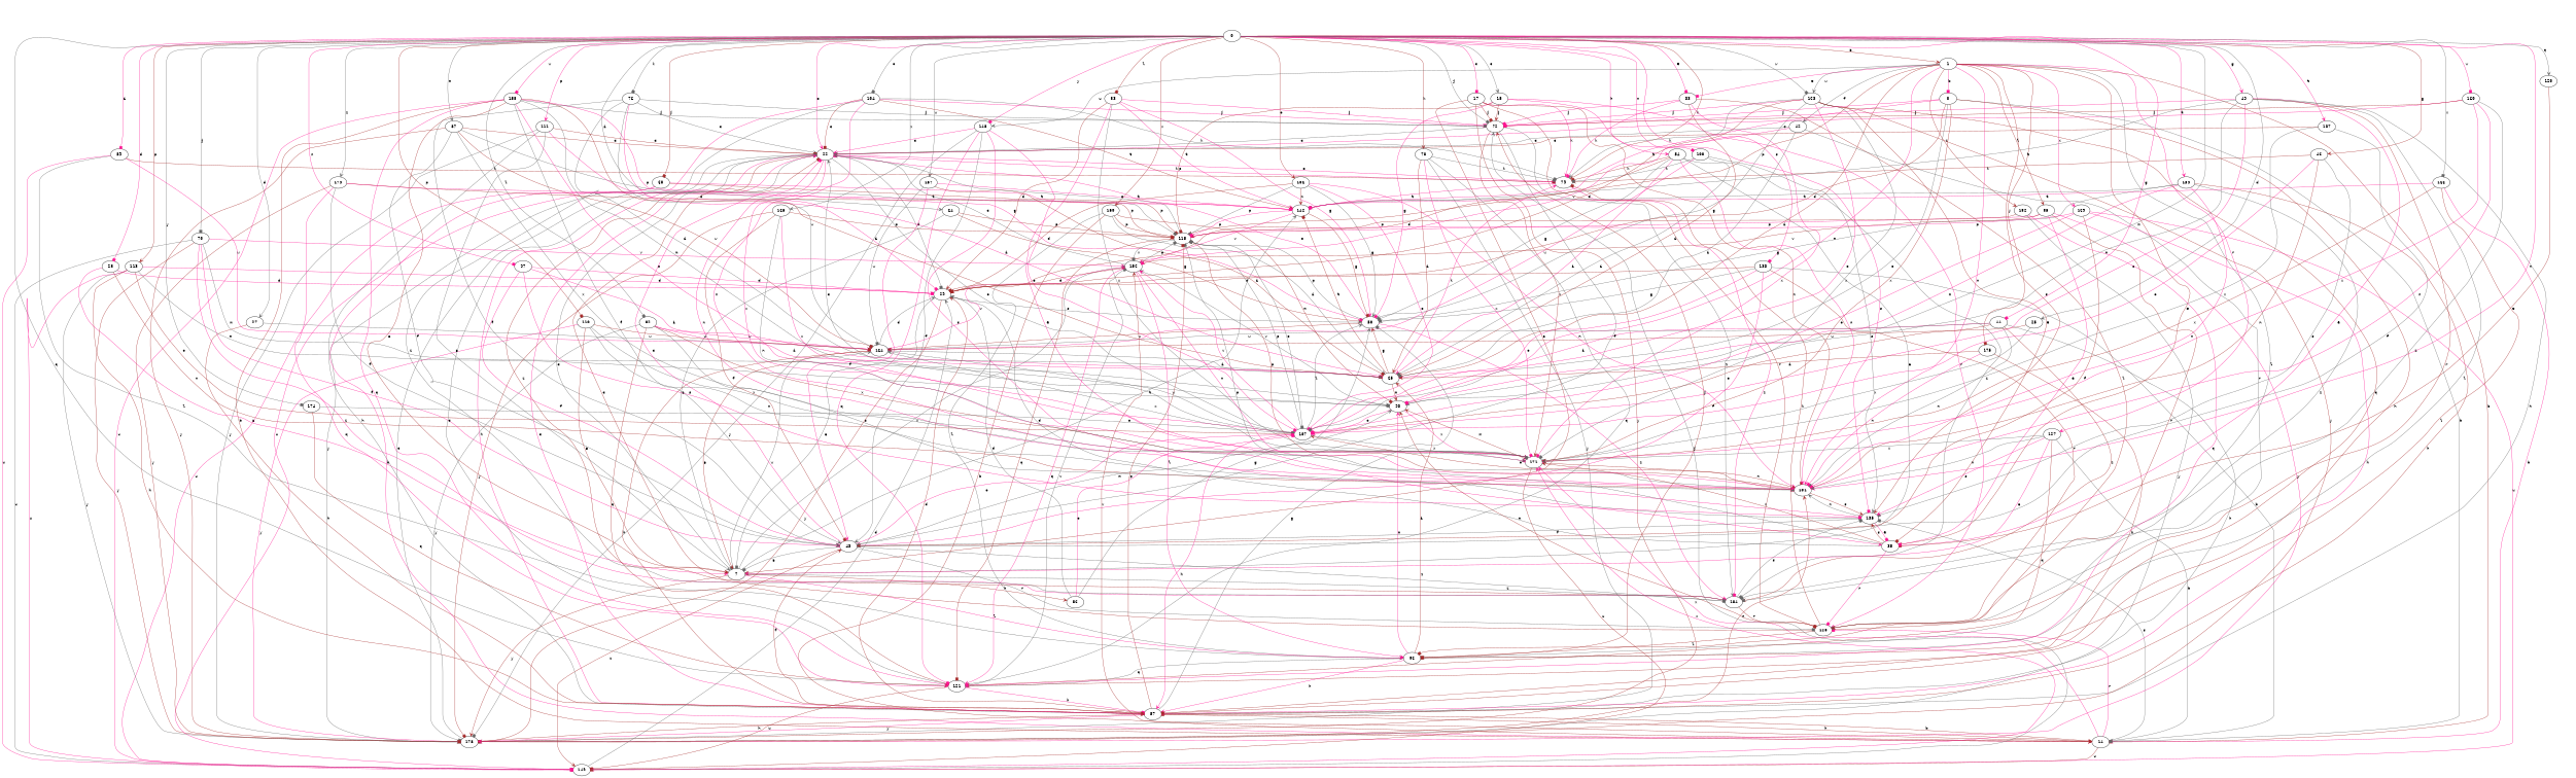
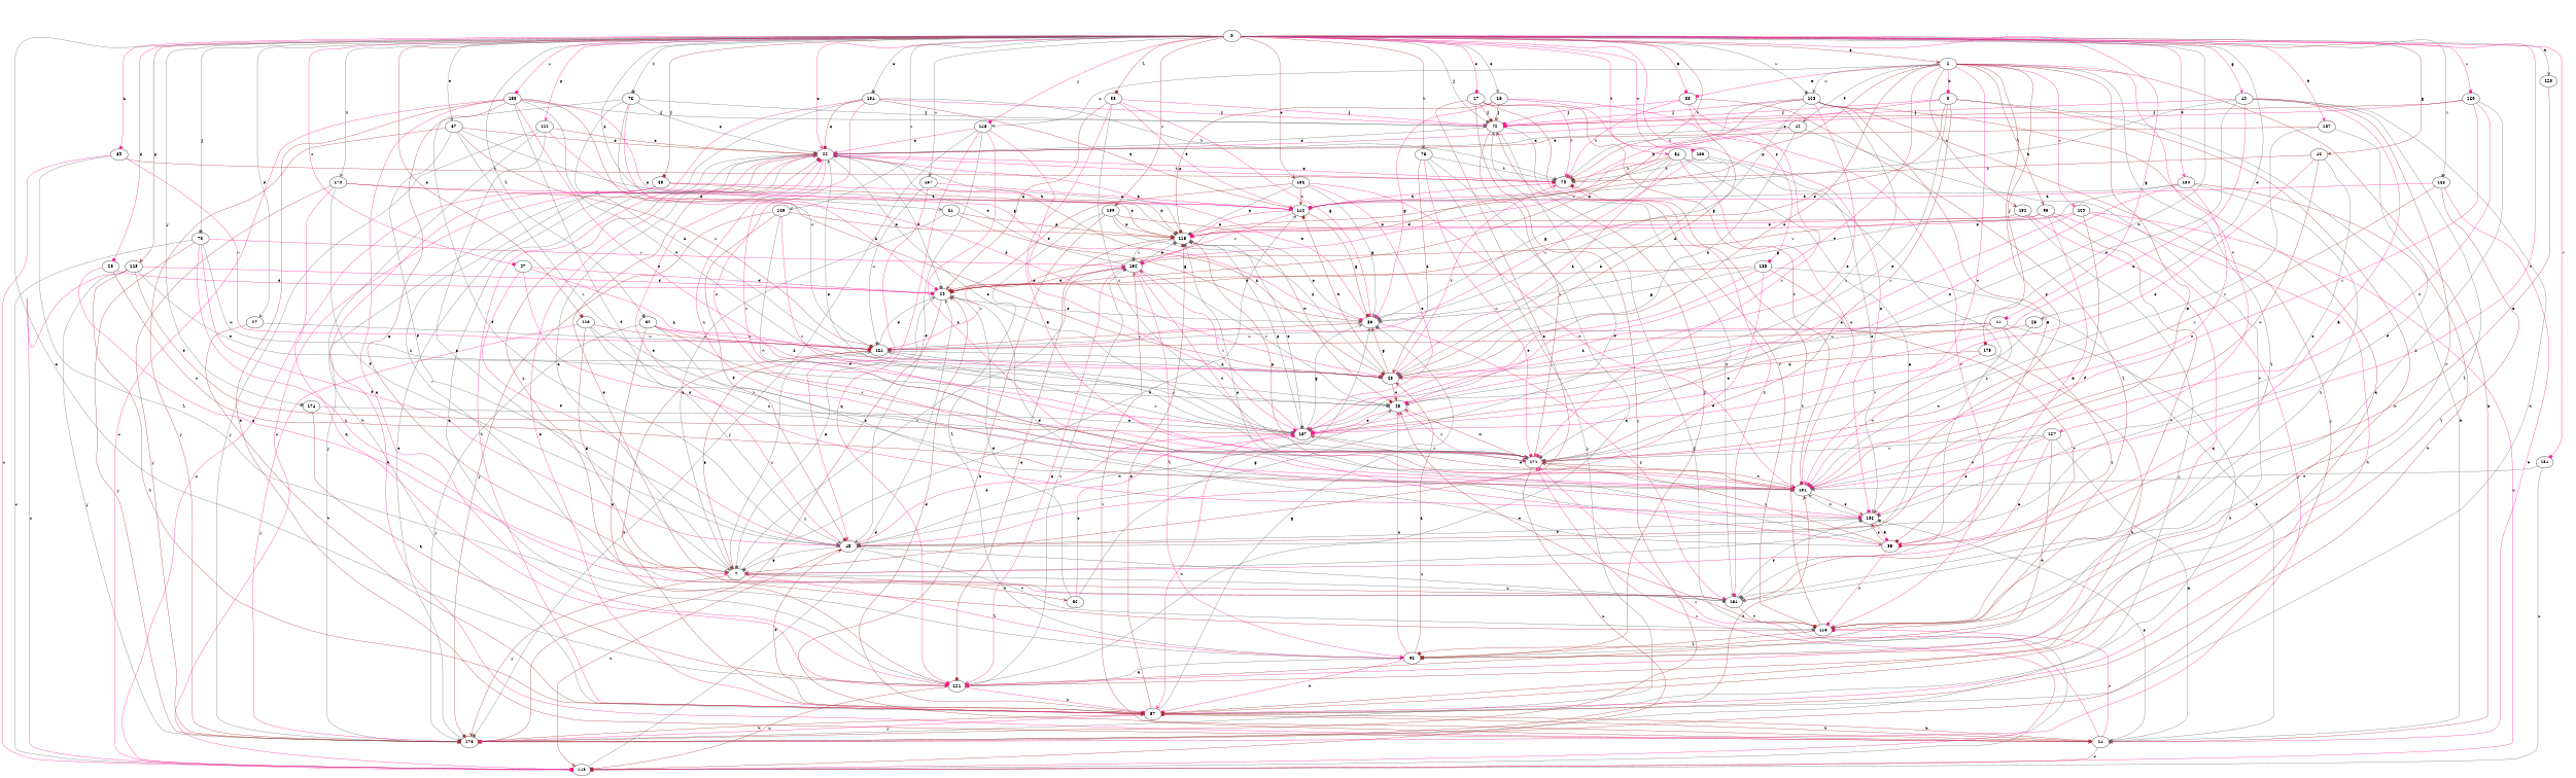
  strict digraph {
    fontname="DejaVu Sans Mono"
    node [fontname="DejaVu Sans Mono"]
    edge [arrowhead=vee color=gray40 fontname="DejaVu Sans Mono"]
    0
    1
    15
    17
    22
    25
    27
    28
    33
    44
    46
    49
    54
    59
    64
    68
    70
    72
    76
    78
    79
    82
    83
    87
    93
    97
    100
    101
    104
    106
    110
    111
    113
    120
    121
    133
    137
    139
    148
    150
+   154
    157
    158
    160
    163
    165
    166
    174
    179
    8
    14
    35
    42
    65
    85
    86
    115
    127
-   135
+   135 [label=136]
    169
    175
    182
    128
    50
    7
    178
    184
    29
    57
    107
    171
    164
    142
    149
    156
    43
    56
    0 -> 1 [color=brown label=a]
    0 -> 15 [label=c]
    0 -> 17 [arrowhead=box color=deeppink label=c]
    0 -> 22 [color=deeppink label=c]
    0 -> 25 [label=d]
    0 -> 27 [label=d]
    0 -> 28 [arrowhead=box color=deeppink label=d]
    0 -> 33 [arrowhead=box color=deeppink label=e]
    0 -> 44 [arrowhead=box color=deeppink label=g]
    0 -> 46 [color=brown label=g]
    0 -> 49 [color=deeppink label=g]
    0 -> 54 [color=deeppink label=h]
    0 -> 59 [arrowhead=box color=deeppink label=i]
    0 -> 64 [label=i]
    0 -> 68 [arrowhead=box color=brown label=j]
    0 -> 70 [arrowhead=box label=j]
    0 -> 72 [arrowhead=box label=j]
    0 -> 76 [arrowhead=box label=k]
    0 -> 78 [color=brown label=k]
    0 -> 79 [color=brown label=k]
    0 -> 82 [arrowhead=box label=l]
    0 -> 83 [arrowhead=box color=brown label=l]
    0 -> 87 [label=m]
    0 -> 93 [arrowhead=box label=m]
    0 -> 97 [arrowhead=box color=deeppink label=n]
    0 -> 100 [arrowhead=box color=deeppink label=n]
    0 -> 101 [color=deeppink label=n]
    0 -> 104 [arrowhead=box label=o]
    0 -> 106 [color=brown label=o]
    0 -> 110 [arrowhead=box color=brown label=p]
    0 -> 111 [color=deeppink label=p]
    0 -> 113 [color=brown label=p]
    0 -> 120 [label=q]
    0 -> 121 [label=q]
    0 -> 133 [arrowhead=box color=deeppink label=s]
    0 -> 137 [color=deeppink label=t]
    0 -> 139 [color=deeppink label=t]
    0 -> 148 [arrowhead=box color=deeppink label=y]
    0 -> 150 [color=brown label=v]
+   0 -> 154 [arrowhead=box color=deeppink label=v]
    0 -> 157 [label=w]
    0 -> 158 [arrowhead=box color=deeppink label=w]
    0 -> 160 [arrowhead=box color=deeppink label=w]
    0 -> 163 [arrowhead=box label=w]
    0 -> 165 [label=x]
    0 -> 166 [arrowhead=box label=x]
    0 -> 174 [arrowhead=box label=y]
    0 -> 179 [label=z]
    1 -> 33 [arrowhead=box color=deeppink label=e]
    1 -> 93 [arrowhead=box color=deeppink label=m]
    1 -> 101 [color=deeppink label=n]
    1 -> 148 [label=u]
    1 -> 163 [label=w]
    1 -> 8 [arrowhead=box color=deeppink label=b]
    1 -> 14 [arrowhead=box color=brown label=b]
    1 -> 35 [color=brown label=e]
    1 -> 42 [label=f]
    1 -> 65 [color=brown label=i]
    1 -> 85 [color=brown label=l]
    1 -> 86 [label=l]
    1 -> 115 [color=brown label=p]
    1 -> 127 [color=deeppink label=r]
    1 -> 135 [color=brown label=s]
    1 -> 169 [color=deeppink label=x]
    1 -> 175 [arrowhead=box color=brown label=y]
    1 -> 182 [color=brown label=z]
    15 -> 72 [color=brown label=j]
    15 -> 115 [arrowhead=box color=brown label=p]
    15 -> 135 [arrowhead=box color=deeppink label=s]
    15 -> 128 [color=deeppink label=r]
    15 -> 50 [arrowhead=box color=deeppink label=g]
    17 -> 72 [arrowhead=box color=brown label=j]
    17 -> 79 [color=deeppink label=k]
    17 -> 101 [arrowhead=box color=brown label=n]
    17 -> 128 [arrowhead=box color=brown label=r]
    17 -> 7 [color=brown label=a]
    17 -> 178 [color=brown label=y]
    22 -> 79 [arrowhead=box color=deeppink label=k]
    22 -> 101 [color=deeppink label=n]
    22 -> 178 [label=y]
    22 -> 184 [color=brown label=z]
    22 -> 29 [arrowhead=box label=d]
    22 -> 57 [arrowhead=box color=deeppink label=h]
    22 -> 107 [arrowhead=box label=o]
    22 -> 171 [color=deeppink label=x]
    25 -> 171 [arrowhead=box label=x]
    25 -> 164 [color=brown label=w]
    27 -> 57 [arrowhead=box color=brown label=h]
    27 -> 164 [label=w]
    28 -> 101 [arrowhead=box color=brown label=n]
    28 -> 7 [color=deeppink label=a]
    28 -> 29 [arrowhead=box color=deeppink label=d]
    33 -> 72 [arrowhead=box color=deeppink label=j]
    33 -> 79 [arrowhead=box color=deeppink label=k]
    33 -> 65 [color=brown label=i]
    33 -> 86 [arrowhead=box color=brown label=l]
    33 -> 171 [arrowhead=box color=deeppink label=x]
    44 -> 101 [arrowhead=box label=n]
    44 -> 65 [arrowhead=box color=deeppink label=i]
    44 -> 184 [color=brown label=z]
    44 -> 57 [arrowhead=box label=h]
    44 -> 107 [color=brown label=o]
    44 -> 164 [arrowhead=box label=w]
    46 -> 79 [color=brown label=k]
    46 -> 101 [arrowhead=box color=brown label=n]
    46 -> 135 [arrowhead=box label=s]
    46 -> 107 [color=deeppink label=o]
    49 -> 72 [arrowhead=box color=deeppink label=j]
    49 -> 93 [label=m]
    49 -> 35 [arrowhead=box color=deeppink label=e]
    49 -> 86 [arrowhead=box label=l]
    49 -> 128 [arrowhead=box color=brown label=r]
    49 -> 57 [arrowhead=box label=h]
    49 -> 107 [arrowhead=box color=deeppink label=o]
    49 -> 142 [arrowhead=box label=t]
    54 -> 79 [arrowhead=box color=brown label=k]
    54 -> 101 [color=deeppink label=n]
    54 -> 65 [color=deeppink label=i]
    54 -> 50 [arrowhead=box label=g]
    54 -> 7 [label=a]
    54 -> 184 [arrowhead=box label=z]
    54 -> 29 [color=brown label=d]
    59 -> 79 [arrowhead=box color=brown label=k]
    59 -> 86 [label=l]
    59 -> 164 [color=deeppink label=w]
    59 -> 149 [arrowhead=box color=deeppink label=u]
    64 -> 115 [color=brown label=p]
    64 -> 50 [color=brown label=g]
    64 -> 7 [arrowhead=box label=a]
    68 -> 14 [color=deeppink label=b]
    68 -> 115 [arrowhead=box color=brown label=p]
    68 -> 142 [color=deeppink label=t]
    68 -> 149 [arrowhead=box color=deeppink label=u]
    70 -> 93 [arrowhead=box label=m]
    70 -> 178 [color=brown label=y]
    70 -> 184 [arrowhead=box color=deeppink label=z]
    70 -> 149 [arrowhead=box label=u]
    70 -> 156 [color=deeppink label=v]
    70 -> 43 [arrowhead=box color=deeppink label=f]
    72 -> 22 [arrowhead=box label=c]
    72 -> 184 [label=z]
    72 -> 171 [color=brown label=x]
    72 -> 43 [label=f]
    76 -> 22 [label=c]
    76 -> 72 [label=j]
    76 -> 65 [label=i]
    76 -> 29 [arrowhead=box color=deeppink label=d]
    76 -> 164 [arrowhead=box label=w]
    76 -> 43 [label=f]
    78 -> 79 [arrowhead=box label=k]
    78 -> 121 [label=q]
    78 -> 65 [color=brown label=i]
    78 -> 178 [label=y]
    78 -> 171 [arrowhead=box color=deeppink label=x]
    79 -> 22 [color=deeppink label=c]
    79 -> 184 [arrowhead=box color=deeppink label=z]
    79 -> 142 [arrowhead=box color=deeppink label=t]
    82 -> 121 [arrowhead=box color=brown label=q]
    82 -> 65 [arrowhead=box color=deeppink label=i]
    82 -> 135 [arrowhead=box label=s]
    82 -> 178 [arrowhead=box label=y]
    82 -> 171 [color=brown label=x]
    82 -> 164 [arrowhead=box color=deeppink label=w]
    83 -> 72 [arrowhead=box color=deeppink label=j]
    83 -> 35 [color=deeppink label=e]
    83 -> 50 [color=deeppink label=g]
    83 -> 29 [color=brown label=d]
    83 -> 171 [label=x]
    83 -> 142 [color=deeppink label=t]
    87 -> 22 [arrowhead=box color=brown label=c]
    87 -> 115 [arrowhead=box label=p]
    87 -> 178 [arrowhead=box color=brown label=y]
    87 -> 171 [arrowhead=box label=x]
    87 -> 164 [arrowhead=box color=brown label=w]
    87 -> 43 [label=f]
    93 -> 107 [arrowhead=box color=deeppink label=o]
    93 -> 171 [arrowhead=box color=deeppink label=x]
    93 -> 156 [label=v]
    97 -> 65 [arrowhead=box color=deeppink label=i]
    97 -> 135 [arrowhead=box color=deeppink label=s]
    97 -> 29 [color=deeppink label=d]
    97 -> 43 [color=deeppink label=f]
    100 -> 79 [arrowhead=box label=k]
    100 -> 65 [arrowhead=box label=i]
    100 -> 135 [label=s]
    100 -> 164 [color=deeppink label=w]
    101 -> 115 [arrowhead=box color=brown label=p]
    101 -> 135 [color=brown label=s]
    101 -> 107 [color=brown label=o]
    104 -> 22 [arrowhead=box color=brown label=c]
    104 -> 72 [color=deeppink label=j]
    104 -> 79 [arrowhead=box label=k]
    104 -> 101 [arrowhead=box color=deeppink label=n]
    104 -> 184 [arrowhead=box label=z]
    104 -> 142 [color=brown label=t]
    104 -> 149 [color=deeppink label=u]
    106 -> 101 [color=deeppink label=n]
    106 -> 115 [arrowhead=box label=p]
    106 -> 50 [label=g]
    106 -> 29 [color=brown label=d]
    106 -> 107 [arrowhead=box color=deeppink label=o]
    106 -> 142 [color=brown label=n]
    110 -> 101 [label=n]
    110 -> 7 [color=brown label=a]
    110 -> 178 [arrowhead=box color=deeppink label=y]
    110 -> 171 [label=x]
    110 -> 164 [arrowhead=box color=brown label=w]
    111 -> 22 [color=brown label=c]
    111 -> 65 [color=deeppink label=i]
    111 -> 7 [label=a]
    111 -> 178 [arrowhead=box label=y]
    111 -> 57 [label=h]
    113 -> 93 [arrowhead=box label=m]
    113 -> 178 [arrowhead=box label=y]
    113 -> 29 [arrowhead=box color=deeppink label=d]
    113 -> 57 [arrowhead=box color=brown label=h]
    113 -> 107 [color=brown label=o]
    113 -> 149 [arrowhead=box color=deeppink label=u]
    120 -> 35 [arrowhead=box color=brown label=e]
    121 -> 22 [arrowhead=box label=c]
    121 -> 57 [arrowhead=box color=deeppink label=h]
    121 -> 149 [arrowhead=box color=brown label=u]
    121 -> 156 [arrowhead=box label=v]
    133 -> 14 [arrowhead=box label=b]
    133 -> 128 [color=brown label=r]
    133 -> 50 [label=g]
    133 -> 29 [arrowhead=box color=brown label=d]
    133 -> 107 [color=deeppink label=o]
    133 -> 43 [color=deeppink label=f]
    137 -> 22 [color=brown label=c]
    137 -> 171 [label=x]
    137 -> 43 [label=f]
    139 -> 93 [arrowhead=box color=deeppink label=m]
    139 -> 101 [color=deeppink label=n]
    139 -> 50 [arrowhead=box label=g]
    139 -> 184 [arrowhead=box label=z]
    139 -> 57 [arrowhead=box color=brown label=h]
    139 -> 142 [label=t]
    148 -> 22 [color=deeppink label=c]
    148 -> 121 [arrowhead=box color=deeppink label=q]
    148 -> 135 [color=deeppink label=s]
    148 -> 178 [arrowhead=box label=y]
    148 -> 107 [arrowhead=box color=deeppink label=o]
    148 -> 43 [label=f]
    150 -> 93 [arrowhead=box color=brown label=m]
    150 -> 14 [color=brown label=b]
    150 -> 65 [label=i]
    150 -> 86 [label=l]
    150 -> 115 [color=brown label=p]
+   154 -> 101 [label=n]
+   154 -> 149 [arrowhead=box label=u]
    157 -> 65 [arrowhead=box color=brown label=i]
    157 -> 164 [arrowhead=box label=w]
    157 -> 142 [color=deeppink label=t]
    157 -> 43 [color=deeppink label=f]
    158 -> 72 [arrowhead=box label=j]
    158 -> 93 [label=m]
    158 -> 121 [arrowhead=box color=deeppink label=q]
    158 -> 14 [color=brown label=b]
    158 -> 65 [arrowhead=box color=brown label=i]
    158 -> 50 [arrowhead=box color=deeppink label=g]
    158 -> 7 [color=brown label=a]
    158 -> 107 [color=deeppink label=o]
    158 -> 149 [arrowhead=box color=deeppink label=u]
    158 -> 43 [label=f]
    160 -> 22 [color=deeppink label=c]
    160 -> 72 [arrowhead=box color=brown label=j]
    160 -> 101 [arrowhead=box color=deeppink label=n]
-   160 -> 184 [arrowhead=box label=z]
+   160 -> 184 [label=z]
    160 -> 171 [arrowhead=box color=deeppink label=x]
    163 -> 72 [arrowhead=box color=deeppink label=j]
    163 -> 79 [label=k]
    163 -> 121 [color=brown label=q]
    163 -> 35 [arrowhead=box color=brown label=e]
    163 -> 50 [label=g]
    163 -> 178 [arrowhead=box color=brown label=y]
    163 -> 29 [arrowhead=box color=brown label=d]
    163 -> 107 [color=deeppink label=o]
    163 -> 171 [arrowhead=box label=x]
    165 -> 101 [arrowhead=box label=n]
    165 -> 115 [color=brown label=p]
    165 -> 178 [arrowhead=box color=brown label=y]
    165 -> 171 [color=deeppink label=x]
    165 -> 43 [arrowhead=box color=brown label=f]
    166 -> 14 [color=deeppink label=b]
    166 -> 86 [arrowhead=box color=brown label=l]
    166 -> 171 [color=brown label=x]
    166 -> 142 [arrowhead=box color=deeppink label=t]
    174 -> 121 [color=brown label=q]
    174 -> 107 [arrowhead=box label=o]
    179 -> 121 [color=deeppink label=q]
    179 -> 115 [arrowhead=box color=brown label=p]
    179 -> 178 [arrowhead=box color=brown label=y]
    179 -> 142 [arrowhead=box color=deeppink label=t]
    179 -> 43 [label=f]
    8 -> 72 [arrowhead=box color=deeppink label=j]
    8 -> 14 [arrowhead=box label=b]
    8 -> 29 [arrowhead=box color=brown label=d]
    8 -> 57 [color=brown label=h]
    8 -> 107 [arrowhead=box label=o]
    8 -> 171 [color=brown label=x]
    8 -> 142 [color=deeppink label=t]
    14 -> 135 [arrowhead=box label=s]
    14 -> 128 [arrowhead=box color=deeppink label=r]
    14 -> 57 [arrowhead=box color=brown label=h]
    14 -> 171 [color=deeppink label=x]
    14 -> 149 [arrowhead=box color=brown label=u]
    14 -> 156 [color=brown label=v]
    35 -> 115 [arrowhead=box label=p]
    35 -> 135 [color=brown label=s]
    35 -> 128 [arrowhead=box color=deeppink label=r]
    35 -> 29 [label=d]
    35 -> 171 [color=brown label=x]
    42 -> 22 [label=c]
    42 -> 65 [arrowhead=box label=i]
    42 -> 128 [arrowhead=box label=r]
    42 -> 156 [color=deeppink label=v]
    65 -> 79 [color=deeppink label=k]
    65 -> 93 [color=brown label=m]
    65 -> 50 [color=brown label=g]
    65 -> 142 [arrowhead=box color=brown label=t]
    85 -> 35 [arrowhead=box color=deeppink label=e]
    85 -> 115 [color=deeppink label=p]
    85 -> 128 [color=brown label=r]
    85 -> 178 [color=deeppink label=y]
    85 -> 156 [color=brown label=v]
    86 -> 72 [color=brown label=j]
    86 -> 93 [color=deeppink label=m]
    86 -> 121 [arrowhead=box label=q]
    86 -> 65 [color=brown label=i]
    86 -> 57 [color=deeppink label=h]
    115 -> 22 [label=c]
    115 -> 121 [arrowhead=box color=brown label=q]
    115 -> 107 [arrowhead=box label=o]
    115 -> 156 [arrowhead=box label=v]
    127 -> 101 [label=n]
    127 -> 121 [color=brown label=q]
    127 -> 14 [label=b]
    127 -> 135 [color=deeppink label=s]
    127 -> 7 [color=deeppink label=a]
    127 -> 171 [label=x]
    135 -> 101 [label=n]
    135 -> 35 [arrowhead=box color=deeppink label=e]
    135 -> 43 [arrowhead=box label=f]
    169 -> 115 [arrowhead=box color=deeppink label=p]
    169 -> 57 [arrowhead=box color=deeppink label=h]
    169 -> 107 [arrowhead=box color=deeppink label=o]
    169 -> 149 [color=deeppink label=u]
    169 -> 43 [color=brown label=f]
    175 -> 101 [arrowhead=box color=deeppink label=n]
    175 -> 65 [color=brown label=i]
    175 -> 57 [arrowhead=box color=brown label=h]
    182 -> 121 [arrowhead=box color=deeppink label=q]
    182 -> 115 [color=brown label=p]
    182 -> 178 [arrowhead=box label=y]
    128 -> 22 [arrowhead=box color=brown label=c]
    128 -> 79 [arrowhead=box color=brown label=k]
    128 -> 93 [color=brown label=m]
    128 -> 86 [arrowhead=box color=brown label=l]
    50 -> 22 [arrowhead=box color=deeppink label=c]
    50 -> 115 [arrowhead=box label=p]
    50 -> 184 [color=deeppink label=z]
    50 -> 164 [color=brown label=w]
    7 -> 22 [label=c]
    7 -> 86 [color=deeppink label=l]
    7 -> 178 [color=brown label=y]
    7 -> 184 [arrowhead=box label=z]
    7 -> 164 [label=w]
    7 -> 142 [label=t]
    7 -> 156 [arrowhead=box label=v]
    7 -> 56 [color=brown label=h]
    178 -> 22 [label=c]
    178 -> 101 [color=brown label=n]
    178 -> 57 [color=brown label=h]
    184 -> 135 [arrowhead=box label=s]
    184 -> 128 [arrowhead=box color=brown label=r]
    29 -> 50 [label=s]
    29 -> 7 [arrowhead=box label=a]
    29 -> 178 [arrowhead=box color=brown label=y]
    57 -> 22 [color=deeppink label=c]
    57 -> 14 [color=brown label=b]
    57 -> 115 [arrowhead=box color=brown label=p]
    57 -> 50 [arrowhead=box label=g]
    57 -> 178 [color=deeppink label=y]
    57 -> 29 [color=brown label=d]
    57 -> 43 [color=brown label=f]
    107 -> 22 [label=c]
    107 -> 115 [arrowhead=box label=p]
-   107 -> 50 [label=l]
+   107 -> 50 [label=g]
    107 -> 57 [color=deeppink label=h]
    107 -> 171 [label=x]
    107 -> 164 [label=w]
    107 -> 156 [color=deeppink label=v]
    171 -> 93 [color=brown label=m]
    171 -> 101 [color=brown label=n]
    171 -> 149 [arrowhead=box color=brown label=u]
    164 -> 65 [label=i]
    164 -> 7 [color=brown label=a]
    164 -> 29 [label=d]
    164 -> 57 [color=brown label=h]
    164 -> 171 [arrowhead=box label=x]
    164 -> 156 [color=deeppink label=v]
    142 -> 115 [arrowhead=box color=deeppink label=p]
    142 -> 50 [arrowhead=box color=brown label=g]
    142 -> 156 [arrowhead=box color=deeppink label=v]
    149 -> 72 [label=j]
    149 -> 29 [label=d]
    149 -> 171 [color=deeppink label=x]
    156 -> 22 [label=c]
    156 -> 101 [color=deeppink label=n]
    156 -> 121 [color=deeppink label=q]
    156 -> 86 [color=deeppink label=l]
    156 -> 115 [arrowhead=box label=p]
    156 -> 29 [arrowhead=box color=brown label=d]
    43 -> 22 [arrowhead=box color=deeppink label=c]
    43 -> 93 [label=m]
    43 -> 128 [arrowhead=box label=r]
    43 -> 7 [arrowhead=box label=a]
    43 -> 184 [arrowhead=box label=z]
    43 -> 107 [arrowhead=box color=deeppink label=o]
    43 -> 149 [color=brown label=u]
    56 -> 50 [label=g]
    56 -> 29 [label=d]
    56 -> 107 [arrowhead=box color=deeppink label=o]
  }
